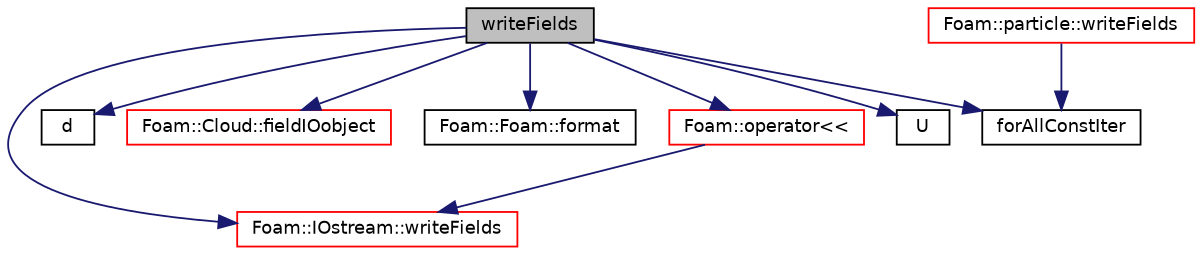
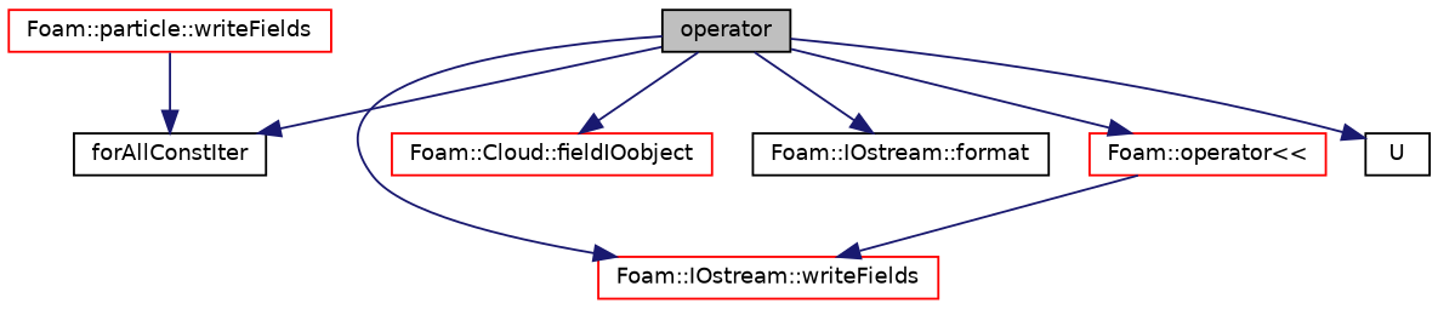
  digraph {
    rankdir=TB
    node [color=black fontname=Helvetica fontsize=10 shape=record]
    edge [color=midnightblue fontname=Helvetica fontsize=10 labelfontname=Helvetica labelfontsize=10 style=solid]
-   n1 [fillcolor=grey75 fontcolor=black height=0.2 label=writeFields style=filled width=0.4]
+   n1 [fillcolor=grey75 fontcolor=black height=0.2 label=operator style=filled width=0.4]
    n2 [color=red height=0.2 label="Foam::IOstream::writeFields" width=0.4]
-   n3 [height=0.2 label=d width=0.4]
    n4 [color=red height=0.2 label="Foam::Cloud::fieldIOobject" width=0.4]
    n5 [height=0.2 label=forAllConstIter width=0.4]
-   n6 [height=0.2 label="Foam::Foam::format" width=0.4]
+   n6 [height=0.2 label="Foam::IOstream::format" width=0.4]
    n7 [color=red height=0.2 label="Foam::operator\<\<" width=0.4]
    n8 [height=0.2 label=U width=0.4]
    n9 [color=red height=0.2 label="Foam::particle::writeFields" width=0.4]
    n1 -> n2
-   n1 -> n3
    n1 -> n4
    n1 -> n5
    n1 -> n6
    n1 -> n7
    n1 -> n8
    n7 -> n2
    n9 -> n5
  }
